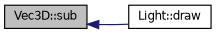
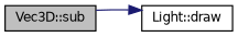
  digraph {
    rankdir=LR
    node [color=black fontname=Helvetica fontsize=10 shape=record style=filled]
    n1 [fillcolor=grey75 fontcolor=black height=0.2 label="Vec3D::sub" width=0.4]
    n2 [fillcolor=white height=0.2 label="Light::draw" width=0.4]
-   n1 -> n2 [color=midnightblue dir=back fontname=Helvetica fontsize=10 labelfontname=Helvetica labelfontsize=10 style=solid]
+   n2 -> n1 [color=midnightblue dir=back fontname=Helvetica fontsize=10 labelfontname=Helvetica labelfontsize=10 style=solid]
  }
